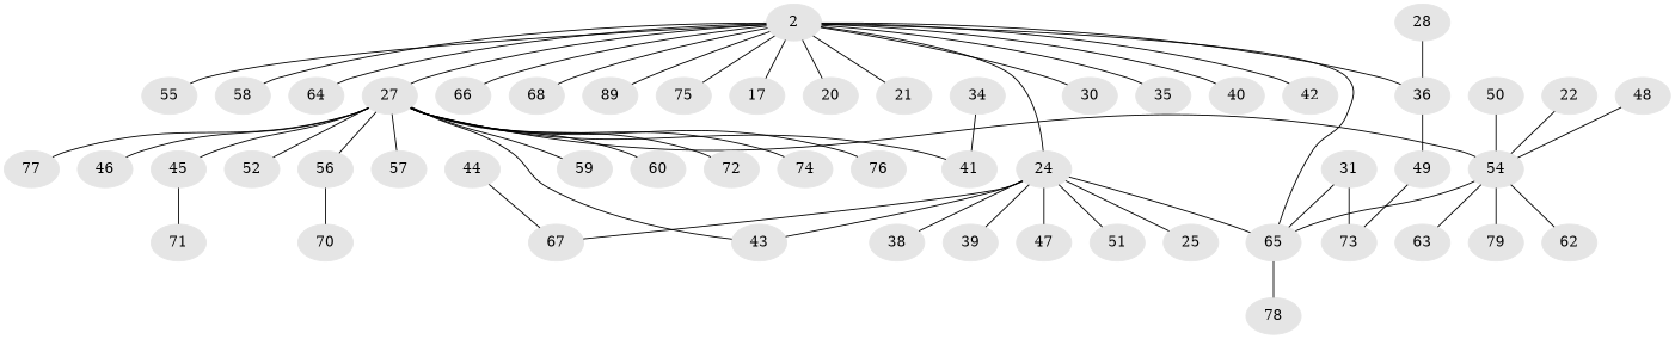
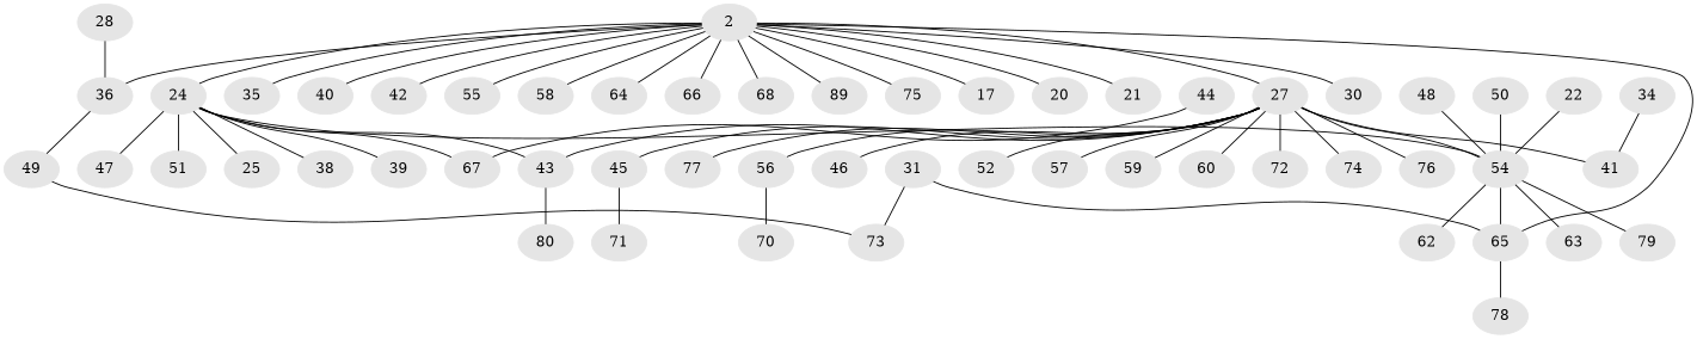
  graph {
    node [color=gray90 style=filled]
    2
    17
    20
    21 [super="+9"]
    24 [super="+5+1"]
    27 [super="+14+8"]
    n7 [label=30]
    35
    36 [super="+3"]
    40 [super="+11"]
    42 [super="+13"]
    55
    58
    64
    65 [super="+6+29+53"]
    66
    68
    n18 [label=89]
    75
    54 [super="+15+33"]
    25
    38
    39
    43 [super="+16+23+30"]
    47
    51
    67 [super="+37"]
    41 [super="+18"]
    45 [super="+19"]
    46
    52
    56
    57
    59
    60
    72
    74
    76
    77
    49
    78
    62
    63 [super="+10"]
    79
    22
+   80
    71
    70
    28
    31
    73
    34
    44
    48
    50
    2 -- 17
    2 -- 20
    2 -- 21
    2 -- 24 [weight=2]
    2 -- 27 [weight=3]
    2 -- n7
    2 -- 35
    2 -- 36 [weight=2]
    2 -- 40
    2 -- 42
    2 -- 55
    2 -- 58
    2 -- 64
    2 -- 65
    2 -- 66
    2 -- 68
    2 -- n18
    2 -- 75
-   24 -- 65 [weight=4]
+   24 -- 54 [weight=4]
    24 -- 25
    24 -- 38
    24 -- 39
    24 -- 43
    24 -- 47
    24 -- 51
    24 -- 67
    27 -- 54
    27 -- 43
    27 -- 41
    27 -- 45
    27 -- 46
    27 -- 52
    27 -- 56
    27 -- 57
    27 -- 59
    27 -- 60
    27 -- 72
    27 -- 74
    27 -- 76
    27 -- 77
    36 -- 49
    65 -- 78
    54 -- 65 [weight=2]
    54 -- 62
    54 -- 63
    54 -- 79
+   43 -- 80
    45 -- 71
    56 -- 70
    49 -- 73
    22 -- 54
    28 -- 36
    31 -- 65
    31 -- 73
    34 -- 41
    44 -- 67
    48 -- 54
    50 -- 54
  }
